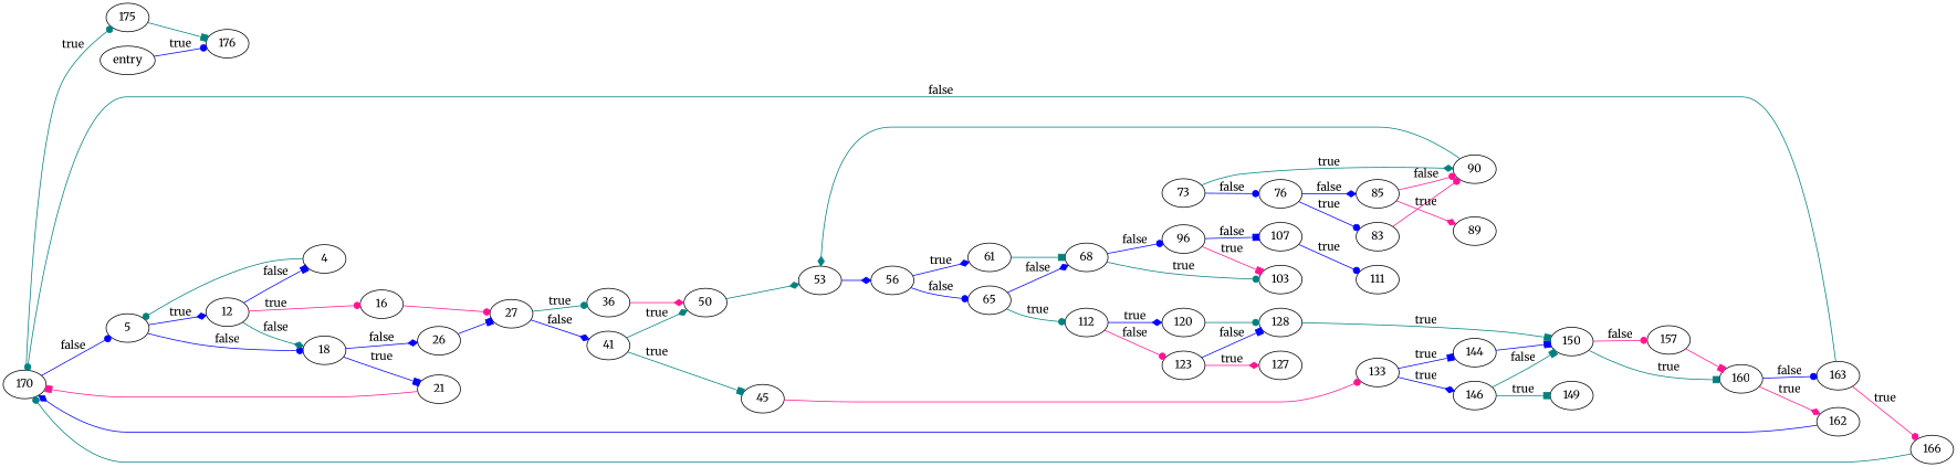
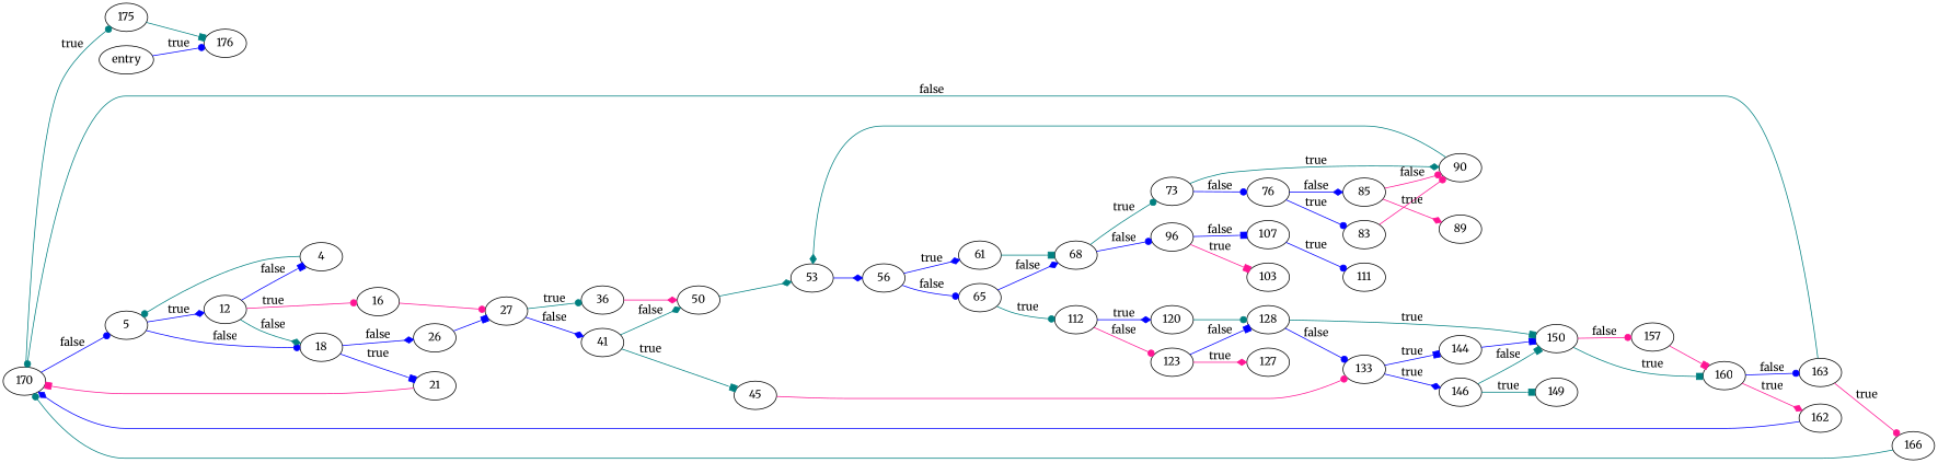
  digraph {
    fontname=Merriweather
    rankdir=LR
    node [fontname=Merriweather]
    edge [arrowhead=dot color=blue fontname=Merriweather]
    n1 [label=entry]
    176
    4
    5
    12
    18
    16
    21
    26
    27
    36
    41
    170
    175
    50
    45
    53
    133
    144
    146
    56
    61
    65
    68
    112
    73
    96
    120
    123
    76
    90
    103
    107
    83
    85
    89
    111
    128
    127
    150
    157
    160
    149
    162
    163
    166
    n1 -> 176 [label=true]
    4 -> 5 [color=teal]
    5 -> 12 [arrowhead=diamond label=true]
    5 -> 18 [label=false]
    12 -> 4 [arrowhead=box label=false]
    12 -> 18 [arrowhead=diamond color=teal label=false]
    12 -> 16 [color=deeppink label=true]
    18 -> 21 [arrowhead=box label=true]
    18 -> 26 [arrowhead=diamond label=false]
    16 -> 27 [color=deeppink]
    21 -> 170 [arrowhead=box color=deeppink]
    26 -> 27 [arrowhead=box]
    27 -> 36 [color=teal label=true]
    27 -> 41 [arrowhead=diamond label=false]
    36 -> 50 [arrowhead=diamond color=deeppink]
-   41 -> 50 [arrowhead=diamond color=teal label=true]
+   41 -> 50 [arrowhead=diamond color=teal label=false]
    41 -> 45 [arrowhead=box color=teal label=true]
    170 -> 5 [label=false]
    170 -> 175 [color=teal label=true]
    175 -> 176 [arrowhead=box color=teal]
    50 -> 53 [arrowhead=diamond color=teal]
    45 -> 133 [color=deeppink]
    53 -> 56 [arrowhead=diamond]
    133 -> 144 [arrowhead=box label=true]
    133 -> 146 [arrowhead=diamond label=true]
    144 -> 150 [arrowhead=box]
    146 -> 150 [arrowhead=box color=teal label=false]
    146 -> 149 [arrowhead=box color=teal label=true]
    56 -> 61 [arrowhead=diamond label=true]
    56 -> 65 [label=false]
    61 -> 68 [arrowhead=box color=teal]
    65 -> 68 [arrowhead=diamond label=false]
    65 -> 112 [color=teal label=true]
-   68 -> 103 [color=teal label=true]
+   68 -> 73 [color=teal label=true]
    68 -> 96 [label=false]
    112 -> 120 [arrowhead=diamond label=true]
    112 -> 123 [color=deeppink label=false]
    73 -> 76 [label=false]
    73 -> 90 [arrowhead=diamond color=teal label=true]
    96 -> 103 [arrowhead=box color=deeppink label=true]
    96 -> 107 [arrowhead=box label=false]
    120 -> 128 [color=teal]
    123 -> 128 [arrowhead=box label=false]
    123 -> 127 [arrowhead=diamond color=deeppink label=true]
    76 -> 83 [label=true]
    76 -> 85 [arrowhead=diamond label=false]
    90 -> 53 [arrowhead=diamond color=teal]
    107 -> 111 [label=true]
    83 -> 90 [color=deeppink]
    85 -> 90 [color=deeppink label=false]
    85 -> 89 [arrowhead=diamond color=deeppink label=true]
+   128 -> 133 [label=false]
    128 -> 150 [arrowhead=box color=teal label=true]
    150 -> 157 [color=deeppink label=false]
    150 -> 160 [arrowhead=box color=teal label=true]
    157 -> 160 [arrowhead=box color=deeppink]
    160 -> 162 [arrowhead=diamond color=deeppink label=true]
    160 -> 163 [label=false]
    162 -> 170 [arrowhead=diamond]
    163 -> 170 [color=teal label=false]
    163 -> 166 [color=deeppink label=true]
    166 -> 170 [color=teal]
  }
